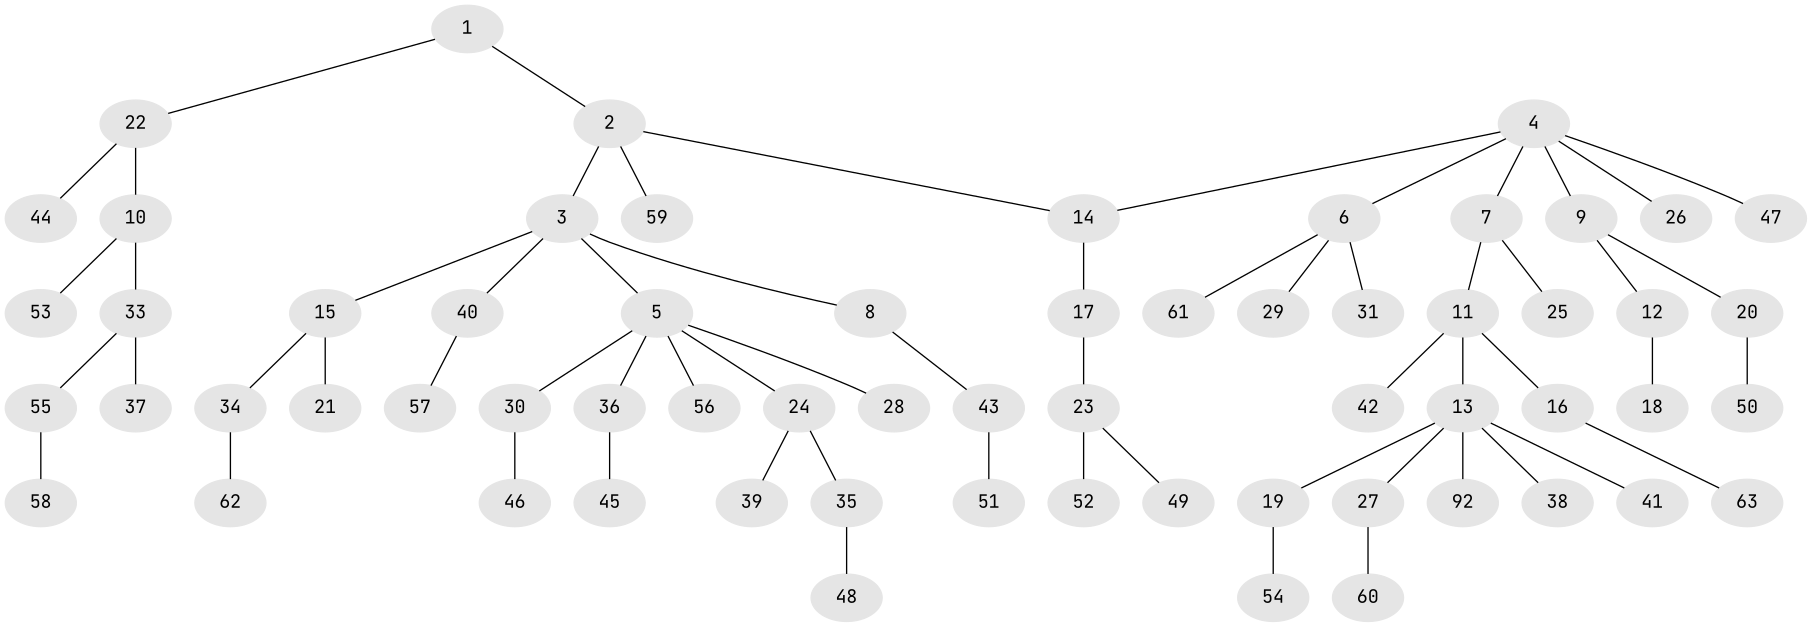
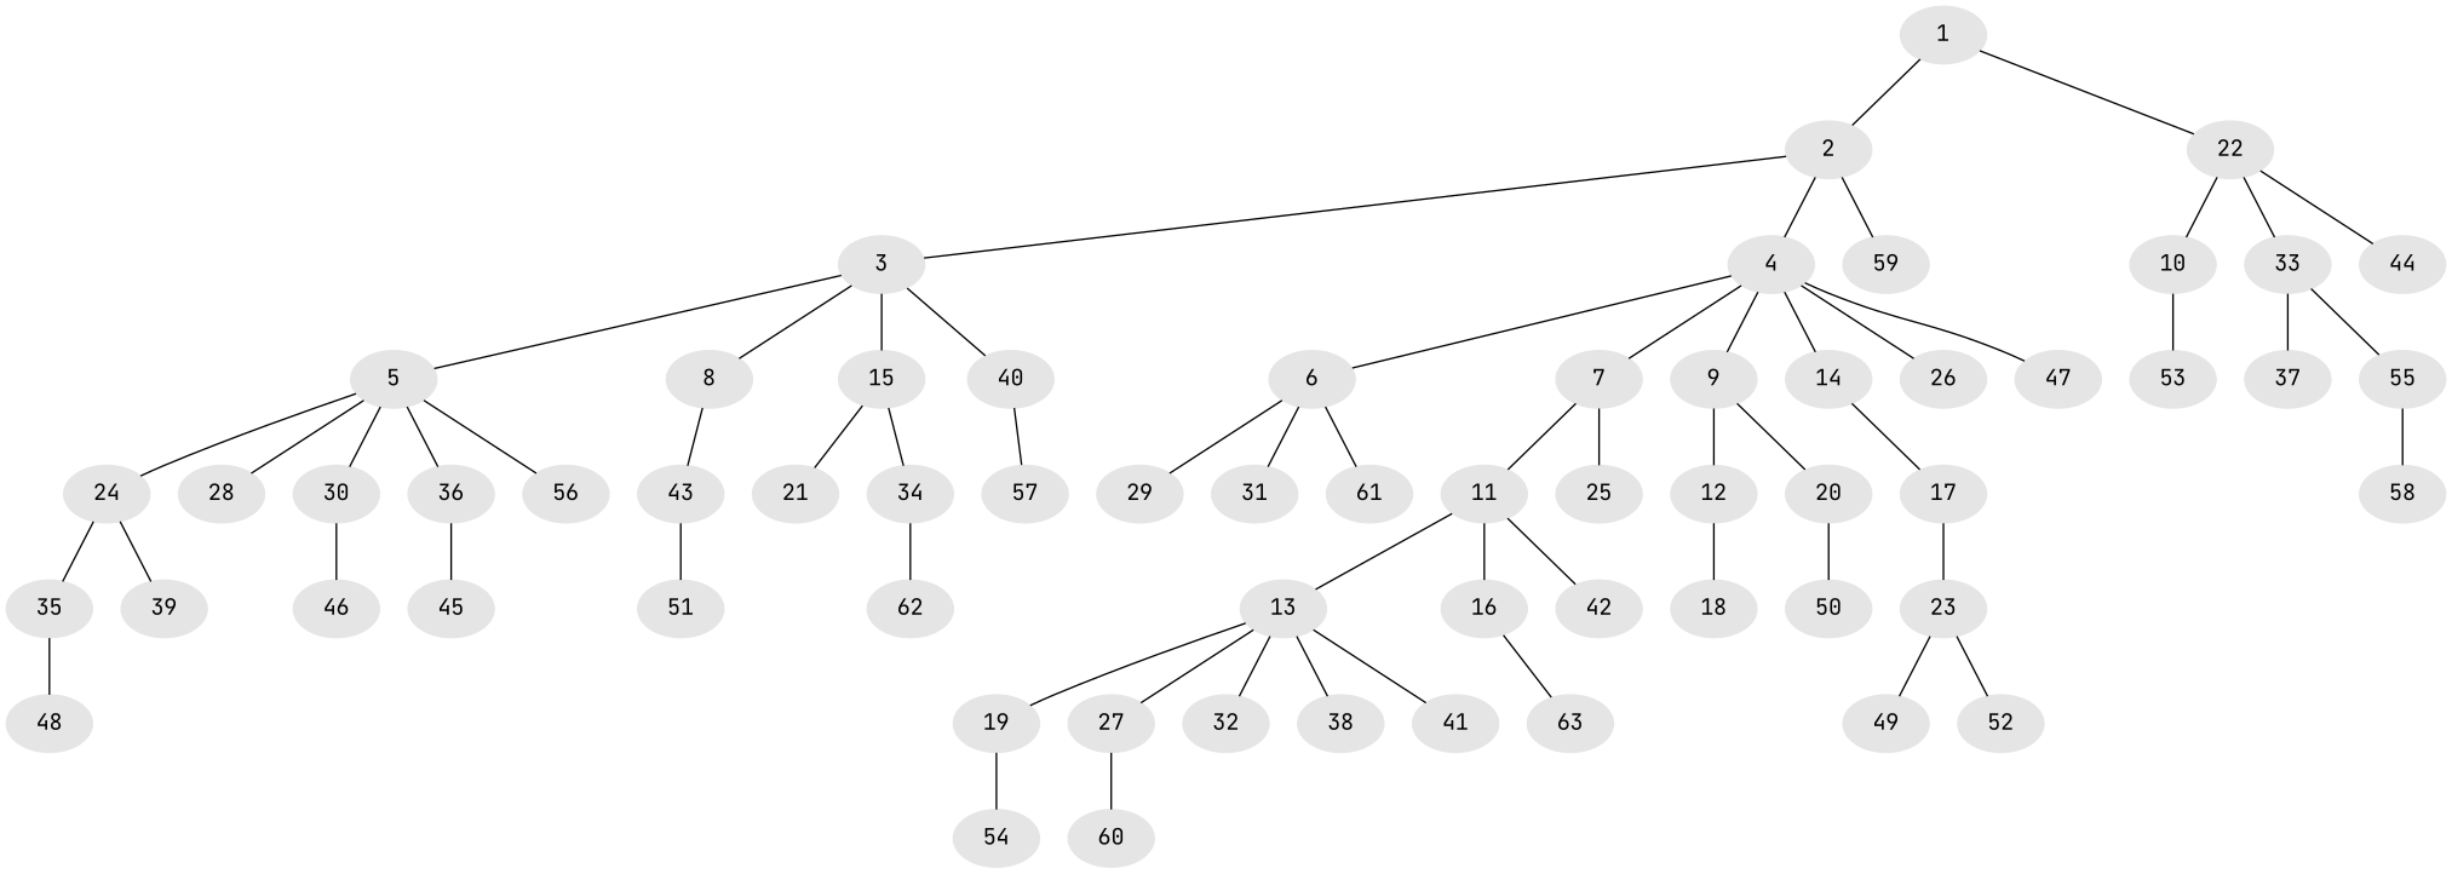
  graph {
    fontname="JetBrains Mono"
    node [color=gray90 fontname="JetBrains Mono" style=filled]
    edge [fontname="JetBrains Mono"]
    1
    2
    22
    3
    4
    59
    10
    33
    53
    44
    5
    8
    15
    40
    6
    7
    9
    14
    26
    47
    24
    28
    30
    36
    56
    43
    21
    34
    57
    29
    31
    61
    11
    25
    12
    20
    17
    35
    39
    46
    45
    13
    16
    42
    51
    18
    50
    37
    55
    19
    27
-   32 [label=92]
+   32
    38
    41
    63
    54
    60
    23
    62
    49
    52
    48
    58
    1 -- 2
    1 -- 22
    2 -- 3
-   2 -- 14
+   2 -- 4
    2 -- 59
    22 -- 10
    22 -- 44
    3 -- 5
    3 -- 8
    3 -- 15
    3 -- 40
    4 -- 6
    4 -- 7
    4 -- 9
    4 -- 14
    4 -- 26
    4 -- 47
-   10 -- 33
+   22 -- 33
    10 -- 53
    33 -- 37
    33 -- 55
    5 -- 24
    5 -- 28
    5 -- 30
    5 -- 36
    5 -- 56
    8 -- 43
    15 -- 21
    15 -- 34
    40 -- 57
    6 -- 29
    6 -- 31
    6 -- 61
    7 -- 11
    7 -- 25
    9 -- 12
    9 -- 20
    14 -- 17
    24 -- 35
    24 -- 39
    30 -- 46
    36 -- 45
    43 -- 51
    34 -- 62
    11 -- 13
    11 -- 16
    11 -- 42
    12 -- 18
    20 -- 50
    17 -- 23
    35 -- 48
    13 -- 19
    13 -- 27
    13 -- 32
    13 -- 38
    13 -- 41
    16 -- 63
    55 -- 58
    19 -- 54
    27 -- 60
    23 -- 49
    23 -- 52
  }
